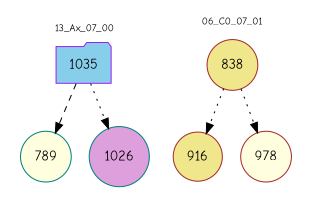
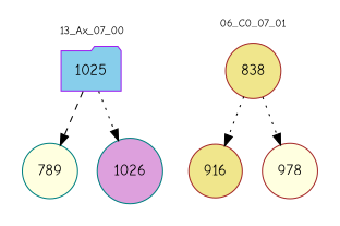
  digraph {
    fontname="Comic Neue"
    node [color=brown fillcolor=lightyellow fontname="Comic Neue" shape=circle style=filled]
    edge [color=black fontname="Comic Neue" style=dotted]
-   n1 [color=purple fillcolor=skyblue label=1035 shape=folder]
+   n1 [color=purple fillcolor=skyblue label=1025 shape=folder]
    n2 [color=teal label=789]
    n3 [color=teal fillcolor=plum label=1026]
    n4 [fillcolor=khaki label=838]
    n5 [fillcolor=khaki label=916]
    n6 [label=978]
    subgraph cluster_1 {
      color=white
      fontsize=10
      label="13_Ax_07_00"
      n1
      n2
      n3
    }
    subgraph cluster_2 {
      color=white
      fontsize=10
      label="06_C0_07_01"
      n4
      n5
      n6
    }
    n1 -> n2 [style=dashed]
    n1 -> n3
    n4 -> n5
    n4 -> n6
  }
